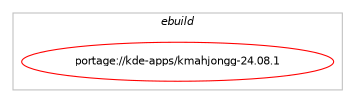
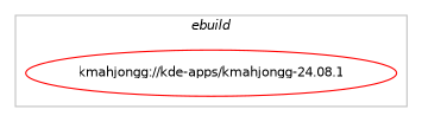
  digraph {
    compound=true
    concentrate=true
    fontname=Helvetica
    fontsize=10
    newrank=true
    rankdir=LR
    ranksep=1.5
-   n1 [color=red fontname=Helvetica fontsize=10 label="portage://kde-apps/kmahjongg-24.08.1" width=4]
+   n1 [color=red fontname=Helvetica fontsize=10 label="kmahjongg://kde-apps/kmahjongg-24.08.1" width=4]
    subgraph cluster_1 {
      color=gray
      label=<<i>ebuild</i>>
      n1
    }
    subgraph cluster_2 {
      color=gray
      label=<<i>dependencies</i>>
      subgraph cluster_3 {
        color=gray
        fillcolor="#eeeeee"
        label=<<i>compile</i>>
        style=filled
      }
      subgraph cluster_4 {
        color=gray
        fillcolor="#eeeeee"
        label=<<i>compile and run</i>>
        style=filled
      }
      subgraph cluster_5 {
        color=gray
        fillcolor="#eeeeee"
        label=<<i>run</i>>
        style=filled
      }
    }
    subgraph cluster_6 {
      color=gray
      label=<<i>candidates</i>>
      rank=same
    }
  }
